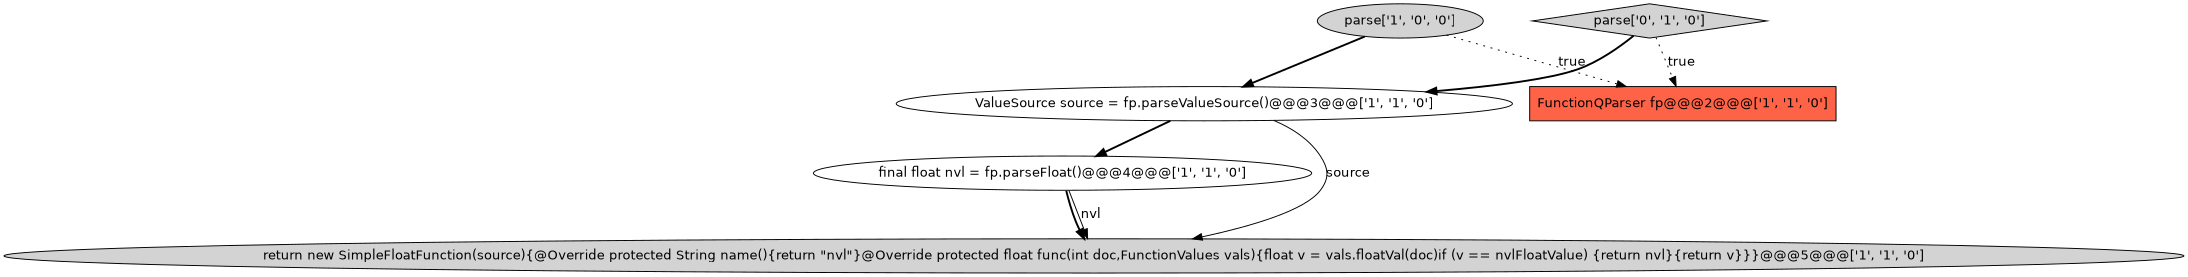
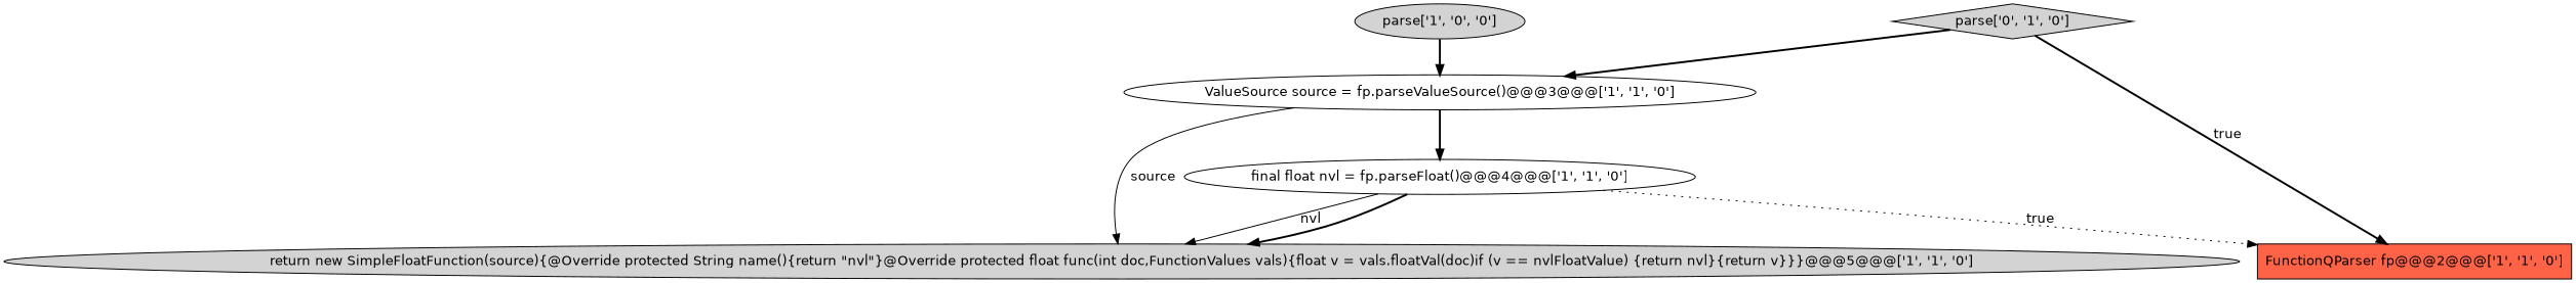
  digraph {
    fontname="DejaVu Sans"
    node [fillcolor=lightgray fontname="DejaVu Sans" shape=ellipse style=filled]
    edge [fontname="DejaVu Sans" style=bold]
    n1 [fillcolor=white label="final float nvl = fp.parseFloat()@@@4@@@['1', '1', '0']"]
    n2 [label="return new SimpleFloatFunction(source){@Override protected String name(){return \"nvl\"}@Override protected float func(int doc,FunctionValues vals){float v = vals.floatVal(doc)if (v == nvlFloatValue) {return nvl}{return v}}}@@@5@@@['1', '1', '0']"]
    n3 [fillcolor=tomato label="FunctionQParser fp@@@2@@@['1', '1', '0']" shape=box]
    n4 [label="parse['1', '0', '0']"]
    n5 [fillcolor=white label="ValueSource source = fp.parseValueSource()@@@3@@@['1', '1', '0']"]
    n6 [label="parse['0', '1', '0']" shape=diamond]
    n1 -> n2 [label=nvl style=solid]
    n1 -> n2
-   n4 -> n3 [label=true style=dotted]
+   n1 -> n3 [label=true style=dotted]
    n4 -> n5
    n5 -> n1
    n5 -> n2 [label=source style=solid]
-   n6 -> n3 [label=true style=dotted]
+   n6 -> n3 [label=true]
    n6 -> n5
  }
